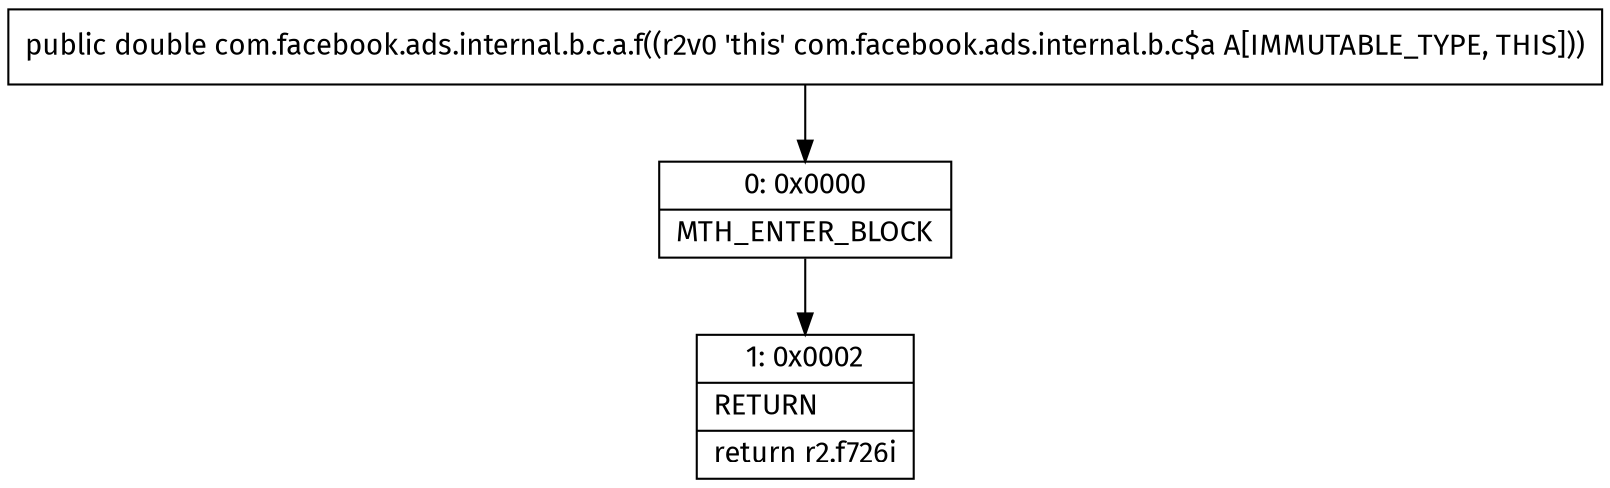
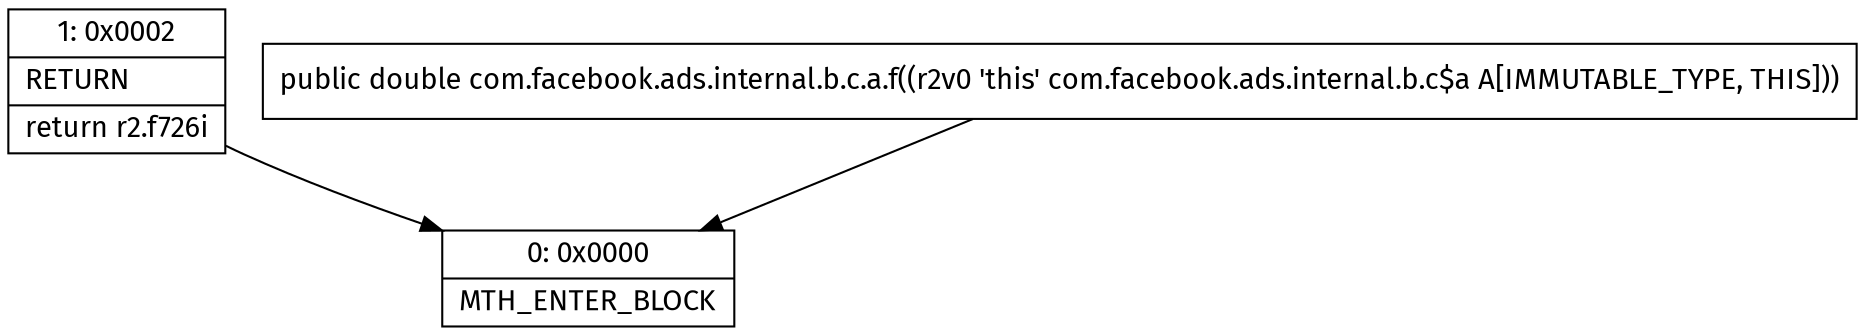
  digraph {
    fontname="Fira Sans"
    node [shape=record fontname="Fira Sans"]
    edge [fontname="Fira Sans"]
    n1 [label="{0\:\ 0x0000|MTH_ENTER_BLOCK\l}"]
    n2 [label="{1\:\ 0x0002|RETURN\l|return r2.f726i\l}"]
    n3 [label="{public double com.facebook.ads.internal.b.c.a.f((r2v0 'this' com.facebook.ads.internal.b.c$a A[IMMUTABLE_TYPE, THIS])) }"]
-   n1 -> n2
+   n2 -> n1
    n3 -> n1
  }
